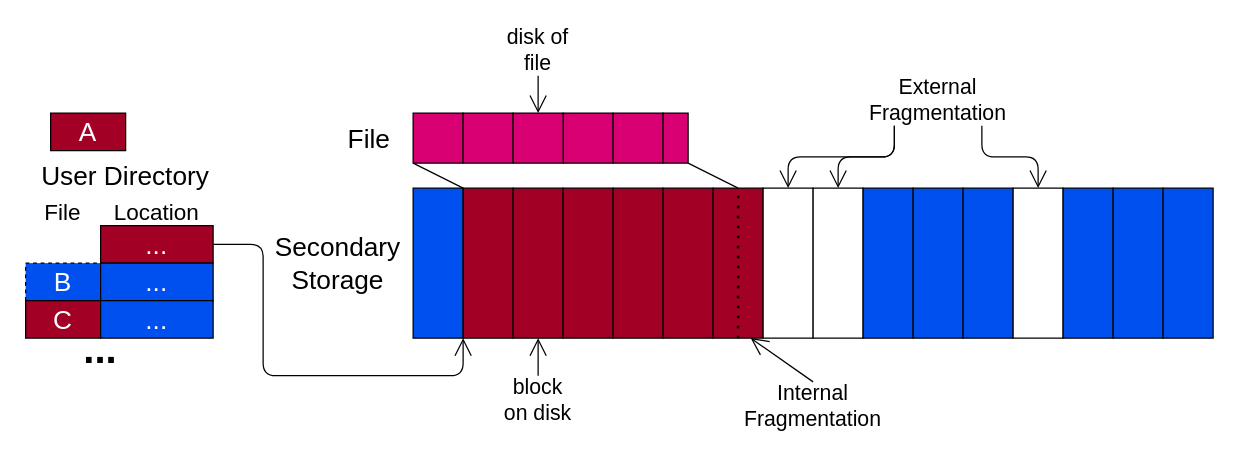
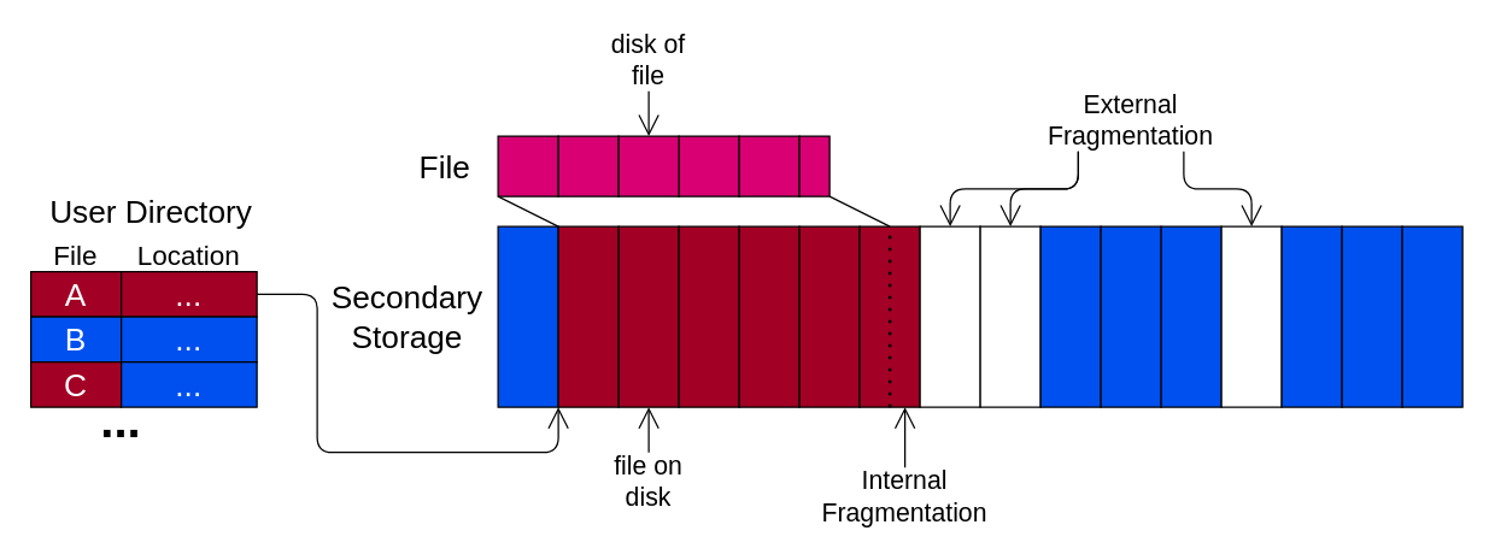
  <mxCell id="0" />
  <mxCell id="1" parent="0" />
  <mxCell id="2" value="" style="rounded=0;whiteSpace=wrap;html=1;fillColor=#0050ef;fontColor=#ffffff;strokeColor=#000000;" vertex="1" parent="1"><mxGeometry x="330" y="150" width="40" height="120" as="geometry" /></mxCell>
  <mxCell id="3" value="" style="rounded=0;whiteSpace=wrap;html=1;fillColor=#a20025;fontColor=#ffffff;strokeColor=#000000;" vertex="1" parent="1"><mxGeometry x="370" y="150" width="40" height="120" as="geometry" /></mxCell>
  <mxCell id="4" value="" style="rounded=0;whiteSpace=wrap;html=1;fillColor=#a20025;fontColor=#ffffff;strokeColor=#000000;" vertex="1" parent="1"><mxGeometry x="410" y="150" width="40" height="120" as="geometry" /></mxCell>
  <mxCell id="5" value="" style="rounded=0;whiteSpace=wrap;html=1;fillColor=#a20025;fontColor=#ffffff;strokeColor=#000000;" vertex="1" parent="1"><mxGeometry x="450" y="150" width="40" height="120" as="geometry" /></mxCell>
  <mxCell id="6" value="" style="rounded=0;whiteSpace=wrap;html=1;fillColor=#a20025;fontColor=#ffffff;strokeColor=#000000;" vertex="1" parent="1"><mxGeometry x="490" y="150" width="40" height="120" as="geometry" /></mxCell>
  <mxCell id="7" value="" style="rounded=0;whiteSpace=wrap;html=1;fillColor=#a20025;fontColor=#ffffff;strokeColor=#000000;" vertex="1" parent="1"><mxGeometry x="530" y="150" width="40" height="120" as="geometry" /></mxCell>
  <mxCell id="8" value="" style="rounded=0;whiteSpace=wrap;html=1;fillColor=#a20025;fontColor=#ffffff;strokeColor=#000000;" vertex="1" parent="1"><mxGeometry x="570" y="150" width="40" height="120" as="geometry" /></mxCell>
  <mxCell id="9" value="" style="rounded=0;whiteSpace=wrap;html=1;strokeColor=#000000;" vertex="1" parent="1"><mxGeometry x="610" y="150" width="40" height="120" as="geometry" /></mxCell>
  <mxCell id="10" value="" style="rounded=0;whiteSpace=wrap;html=1;strokeColor=#000000;" vertex="1" parent="1"><mxGeometry x="650" y="150" width="40" height="120" as="geometry" /></mxCell>
  <mxCell id="11" value="" style="rounded=0;whiteSpace=wrap;html=1;fillColor=#0050ef;fontColor=#ffffff;strokeColor=#000000;" vertex="1" parent="1"><mxGeometry x="690" y="150" width="40" height="120" as="geometry" /></mxCell>
  <mxCell id="12" value="" style="rounded=0;whiteSpace=wrap;html=1;fillColor=#0050ef;fontColor=#ffffff;strokeColor=#000000;" vertex="1" parent="1"><mxGeometry x="730" y="150" width="40" height="120" as="geometry" /></mxCell>
  <mxCell id="13" value="" style="rounded=0;whiteSpace=wrap;html=1;fillColor=#0050ef;fontColor=#ffffff;strokeColor=#000000;" vertex="1" parent="1"><mxGeometry x="770" y="150" width="40" height="120" as="geometry" /></mxCell>
  <mxCell id="14" value="" style="rounded=0;whiteSpace=wrap;html=1;strokeColor=#000000;" vertex="1" parent="1"><mxGeometry x="810" y="150" width="40" height="120" as="geometry" /></mxCell>
  <mxCell id="15" value="" style="rounded=0;whiteSpace=wrap;html=1;fillColor=#0050ef;fontColor=#ffffff;strokeColor=#000000;" vertex="1" parent="1"><mxGeometry x="850" y="150" width="40" height="120" as="geometry" /></mxCell>
  <mxCell id="16" value="" style="rounded=0;whiteSpace=wrap;html=1;fillColor=#0050ef;fontColor=#ffffff;strokeColor=#000000;" vertex="1" parent="1"><mxGeometry x="890" y="150" width="40" height="120" as="geometry" /></mxCell>
  <mxCell id="17" value="" style="rounded=0;whiteSpace=wrap;html=1;fillColor=#0050ef;fontColor=#ffffff;strokeColor=#000000;" vertex="1" parent="1"><mxGeometry x="930" y="150" width="40" height="120" as="geometry" /></mxCell>
  <mxCell id="18" value="" style="rounded=0;whiteSpace=wrap;html=1;fillColor=#d80073;fontColor=#ffffff;strokeColor=#000000;" vertex="1" parent="1"><mxGeometry x="450" y="90" width="40" height="40" as="geometry" /></mxCell>
  <mxCell id="19" value="" style="rounded=0;whiteSpace=wrap;html=1;fillColor=#d80073;fontColor=#ffffff;strokeColor=#000000;" vertex="1" parent="1"><mxGeometry x="490" y="90" width="40" height="40" as="geometry" /></mxCell>
  <mxCell id="20" value="" style="rounded=0;whiteSpace=wrap;html=1;fillColor=#d80073;fontColor=#ffffff;strokeColor=#000000;" vertex="1" parent="1"><mxGeometry x="530" y="90" width="20" height="40" as="geometry" /></mxCell>
  <mxCell id="21" value="" style="rounded=0;whiteSpace=wrap;html=1;fillColor=#d80073;fontColor=#ffffff;strokeColor=#000000;" vertex="1" parent="1"><mxGeometry x="330" y="90" width="40" height="40" as="geometry" /></mxCell>
  <mxCell id="22" value="" style="rounded=0;whiteSpace=wrap;html=1;fillColor=#d80073;fontColor=#ffffff;strokeColor=#000000;" vertex="1" parent="1"><mxGeometry x="370" y="90" width="40" height="40" as="geometry" /></mxCell>
  <mxCell id="23" value="" style="rounded=0;whiteSpace=wrap;html=1;fillColor=#d80073;fontColor=#ffffff;strokeColor=#000000;" vertex="1" parent="1"><mxGeometry x="410" y="90" width="40" height="40" as="geometry" /></mxCell>
  <mxCell id="24" value="Secondary Storage" style="text;html=1;strokeColor=none;fillColor=none;align=center;verticalAlign=middle;whiteSpace=wrap;rounded=0;fontSize=21;" vertex="1" parent="1"><mxGeometry x="220" y="200" width="100" height="20" as="geometry" /></mxCell>
  <mxCell id="25" value="File" style="text;html=1;strokeColor=none;fillColor=none;align=center;verticalAlign=middle;whiteSpace=wrap;rounded=0;fontSize=21;" vertex="1" parent="1"><mxGeometry x="270" y="100" width="50" height="20" as="geometry" /></mxCell>
  <mxCell id="26" value="" style="endArrow=none;html=1;fontSize=17;exitX=0;exitY=1;exitDx=0;exitDy=0;entryX=1;entryY=0;entryDx=0;entryDy=0;" edge="1" parent="1" source="21" target="2"><mxGeometry width="50" height="50" relative="1" as="geometry"><mxPoint x="340" y="80" as="sourcePoint" /><mxPoint x="390" y="30" as="targetPoint" /></mxGeometry></mxCell>
  <mxCell id="27" style="edgeStyle=none;html=1;exitX=0.5;exitY=0;exitDx=0;exitDy=0;entryX=0.75;entryY=1;entryDx=0;entryDy=0;fontSize=17;endArrow=open;endFill=0;endSize=12;" edge="1" parent="1" source="28" target="8"><mxGeometry relative="1" as="geometry" /></mxCell>
- <mxCell id="28" value="Internal Fragmentation" style="text;html=1;strokeColor=none;fillColor=none;align=center;verticalAlign=middle;whiteSpace=wrap;rounded=0;fontSize=17;" vertex="1" parent="1"><mxGeometry x="580" y="305" width="140" height="40" as="geometry" /></mxCell>
+ <mxCell id="28" value="Internal Fragmentation" style="text;html=1;strokeColor=none;fillColor=none;align=center;verticalAlign=middle;whiteSpace=wrap;rounded=0;fontSize=17;" vertex="1" parent="1"><mxGeometry x="530" y="310" width="140" height="40" as="geometry" /></mxCell>
  <mxCell id="29" value="" style="endArrow=none;dashed=1;html=1;dashPattern=1 3;strokeWidth=2;fontSize=17;endSize=12;entryX=0.5;entryY=0;entryDx=0;entryDy=0;exitX=0.5;exitY=1;exitDx=0;exitDy=0;" edge="1" parent="1" source="8" target="8"><mxGeometry width="50" height="50" relative="1" as="geometry"><mxPoint x="380" y="340" as="sourcePoint" /><mxPoint x="430" y="290" as="targetPoint" /></mxGeometry></mxCell>
  <mxCell id="30" value="" style="endArrow=none;html=1;fontSize=17;exitX=1;exitY=1;exitDx=0;exitDy=0;entryX=0.5;entryY=0;entryDx=0;entryDy=0;" edge="1" parent="1" source="20" target="8"><mxGeometry width="50" height="50" relative="1" as="geometry"><mxPoint x="340" y="120" as="sourcePoint" /><mxPoint x="380" y="160" as="targetPoint" /></mxGeometry></mxCell>
  <mxCell id="31" style="edgeStyle=none;html=1;exitX=0.5;exitY=0;exitDx=0;exitDy=0;entryX=0.5;entryY=1;entryDx=0;entryDy=0;fontSize=21;endArrow=open;endFill=0;endSize=12;" edge="1" parent="1" source="32" target="4"><mxGeometry relative="1" as="geometry" /></mxCell>
- <mxCell id="32" value="block on disk" style="text;html=1;strokeColor=none;fillColor=none;align=center;verticalAlign=middle;whiteSpace=wrap;rounded=0;fontSize=17;" vertex="1" parent="1"><mxGeometry x="400" y="300" width="60" height="40" as="geometry" /></mxCell>
+ <mxCell id="32" value="file on disk" style="text;html=1;strokeColor=none;fillColor=none;align=center;verticalAlign=middle;whiteSpace=wrap;rounded=0;fontSize=17;" vertex="1" parent="1"><mxGeometry x="400" y="300" width="60" height="40" as="geometry" /></mxCell>
  <mxCell id="33" style="edgeStyle=none;html=1;exitX=0.5;exitY=1;exitDx=0;exitDy=0;entryX=0.5;entryY=0;entryDx=0;entryDy=0;fontSize=21;endArrow=open;endFill=0;endSize=12;" edge="1" parent="1" source="34" target="23"><mxGeometry relative="1" as="geometry" /></mxCell>
  <mxCell id="34" value="disk of file" style="text;html=1;strokeColor=none;fillColor=none;align=center;verticalAlign=middle;whiteSpace=wrap;rounded=0;fontSize=17;" vertex="1" parent="1"><mxGeometry x="400" y="20" width="60" height="40" as="geometry" /></mxCell>
  <mxCell id="35" style="edgeStyle=orthogonalEdgeStyle;html=1;exitX=0.25;exitY=1;exitDx=0;exitDy=0;entryX=0.5;entryY=0;entryDx=0;entryDy=0;fontSize=21;endArrow=open;endFill=0;endSize=12;" edge="1" parent="1" source="38" target="9"><mxGeometry relative="1" as="geometry" /></mxCell>
  <mxCell id="36" style="edgeStyle=orthogonalEdgeStyle;html=1;exitX=0.25;exitY=1;exitDx=0;exitDy=0;entryX=0.5;entryY=0;entryDx=0;entryDy=0;fontSize=21;endArrow=open;endFill=0;endSize=12;" edge="1" parent="1" source="38" target="10"><mxGeometry relative="1" as="geometry" /></mxCell>
  <mxCell id="37" style="edgeStyle=orthogonalEdgeStyle;html=1;exitX=0.75;exitY=1;exitDx=0;exitDy=0;entryX=0.5;entryY=0;entryDx=0;entryDy=0;fontSize=21;endArrow=open;endFill=0;endSize=12;" edge="1" parent="1" source="38" target="14"><mxGeometry relative="1" as="geometry" /></mxCell>
  <mxCell id="38" value="External Fragmentation" style="text;html=1;strokeColor=none;fillColor=none;align=center;verticalAlign=middle;whiteSpace=wrap;rounded=0;fontSize=17;" vertex="1" parent="1"><mxGeometry x="680" y="60" width="140" height="40" as="geometry" /></mxCell>
- <mxCell id="39" value="A" style="rounded=0;whiteSpace=wrap;html=1;fontSize=21;fillColor=#a20025;fontColor=#ffffff;strokeColor=#000000;" vertex="1" parent="1"><mxGeometry x="40" y="90" width="60" height="30" as="geometry" /></mxCell>
+ <mxCell id="39" value="A" style="rounded=0;whiteSpace=wrap;html=1;fontSize=21;fillColor=#a20025;fontColor=#ffffff;strokeColor=#000000;" vertex="1" parent="1"><mxGeometry x="20" y="180" width="60" height="30" as="geometry" /></mxCell>
  <mxCell id="40" style="edgeStyle=orthogonalEdgeStyle;html=1;exitX=1;exitY=0.5;exitDx=0;exitDy=0;fontSize=18;endArrow=open;endFill=0;endSize=12;entryX=0;entryY=1;entryDx=0;entryDy=0;" edge="1" parent="1" source="41" target="3"><mxGeometry relative="1" as="geometry"><mxPoint x="290" y="310" as="targetPoint" /><Array as="points"><mxPoint x="210" y="195" /><mxPoint x="210" y="300" /><mxPoint x="370" y="300" /></Array></mxGeometry></mxCell>
  <mxCell id="41" value="..." style="rounded=0;whiteSpace=wrap;html=1;fontSize=21;fillColor=#a20025;fontColor=#ffffff;strokeColor=#000000;" vertex="1" parent="1"><mxGeometry x="80" y="180" width="90" height="30" as="geometry" /></mxCell>
- <mxCell id="42" value="B" style="rounded=0;whiteSpace=wrap;html=1;fontSize=21;fillColor=#0050ef;fontColor=#ffffff;strokeColor=#000000;dashed=1;" vertex="1" parent="1"><mxGeometry x="20" y="210" width="60" height="30" as="geometry" /></mxCell>
+ <mxCell id="42" value="B" style="rounded=0;whiteSpace=wrap;html=1;fontSize=21;fillColor=#0050ef;fontColor=#ffffff;strokeColor=#000000;" vertex="1" parent="1"><mxGeometry x="20" y="210" width="60" height="30" as="geometry" /></mxCell>
  <mxCell id="43" value="..." style="rounded=0;whiteSpace=wrap;html=1;fontSize=21;fillColor=#0050ef;fontColor=#ffffff;strokeColor=#000000;" vertex="1" parent="1"><mxGeometry x="80" y="210" width="90" height="30" as="geometry" /></mxCell>
  <mxCell id="44" value="C" style="rounded=0;whiteSpace=wrap;html=1;fontSize=21;fillColor=#a20025;fontColor=#ffffff;strokeColor=#000000;" vertex="1" parent="1"><mxGeometry x="20" y="240" width="60" height="30" as="geometry" /></mxCell>
  <mxCell id="45" value="..." style="rounded=0;whiteSpace=wrap;html=1;fontSize=21;fillColor=#0050ef;fontColor=#ffffff;strokeColor=#000000;" vertex="1" parent="1"><mxGeometry x="80" y="240" width="90" height="30" as="geometry" /></mxCell>
  <mxCell id="46" value="..." style="text;html=1;strokeColor=none;fillColor=none;align=center;verticalAlign=bottom;whiteSpace=wrap;rounded=0;fontSize=32;fontStyle=1" vertex="1" parent="1"><mxGeometry x="60" y="280" width="40" height="20" as="geometry" /></mxCell>
  <mxCell id="47" value="File" style="text;html=1;strokeColor=none;fillColor=none;align=center;verticalAlign=middle;whiteSpace=wrap;rounded=0;fontSize=18;" vertex="1" parent="1"><mxGeometry x="30" y="160" width="40" height="20" as="geometry" /></mxCell>
  <mxCell id="48" value="Location" style="text;html=1;strokeColor=none;fillColor=none;align=center;verticalAlign=middle;whiteSpace=wrap;rounded=0;fontSize=18;" vertex="1" parent="1"><mxGeometry x="80" y="160" width="90" height="20" as="geometry" /></mxCell>
  <mxCell id="49" value="User Directory" style="text;html=1;strokeColor=none;fillColor=none;align=center;verticalAlign=middle;whiteSpace=wrap;rounded=0;fontSize=21;" vertex="1" parent="1"><mxGeometry x="30" y="130" width="140" height="20" as="geometry" /></mxCell>
